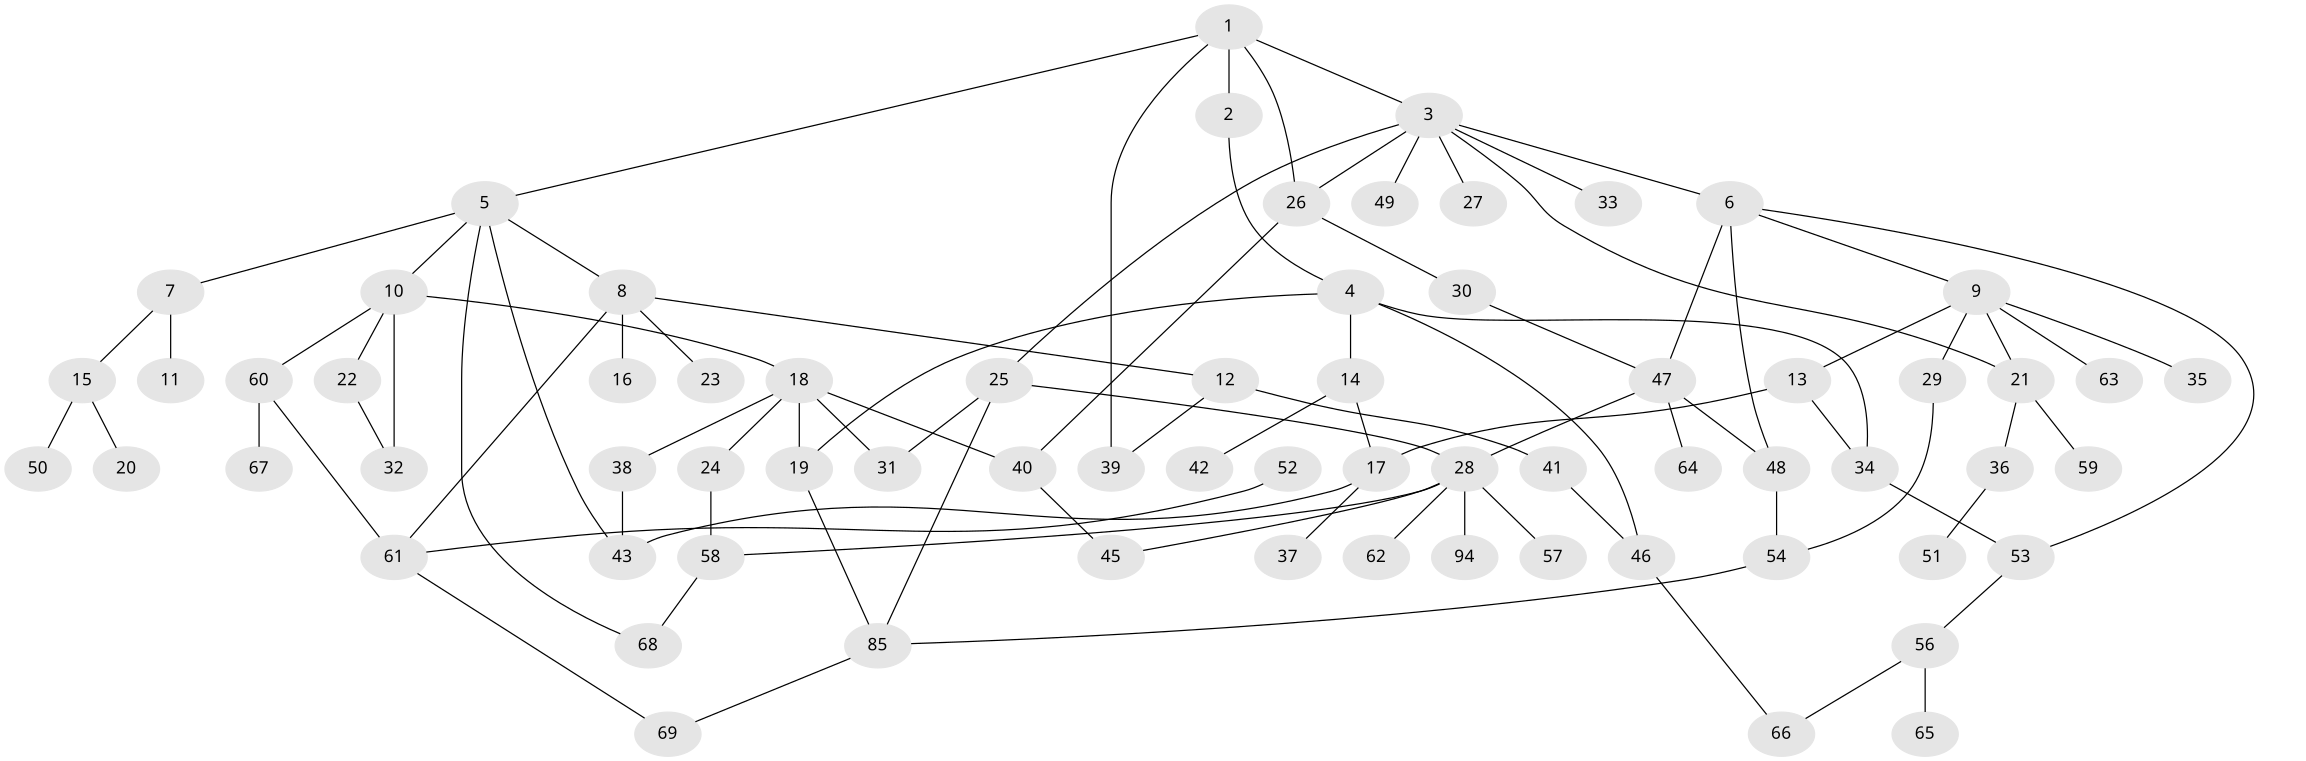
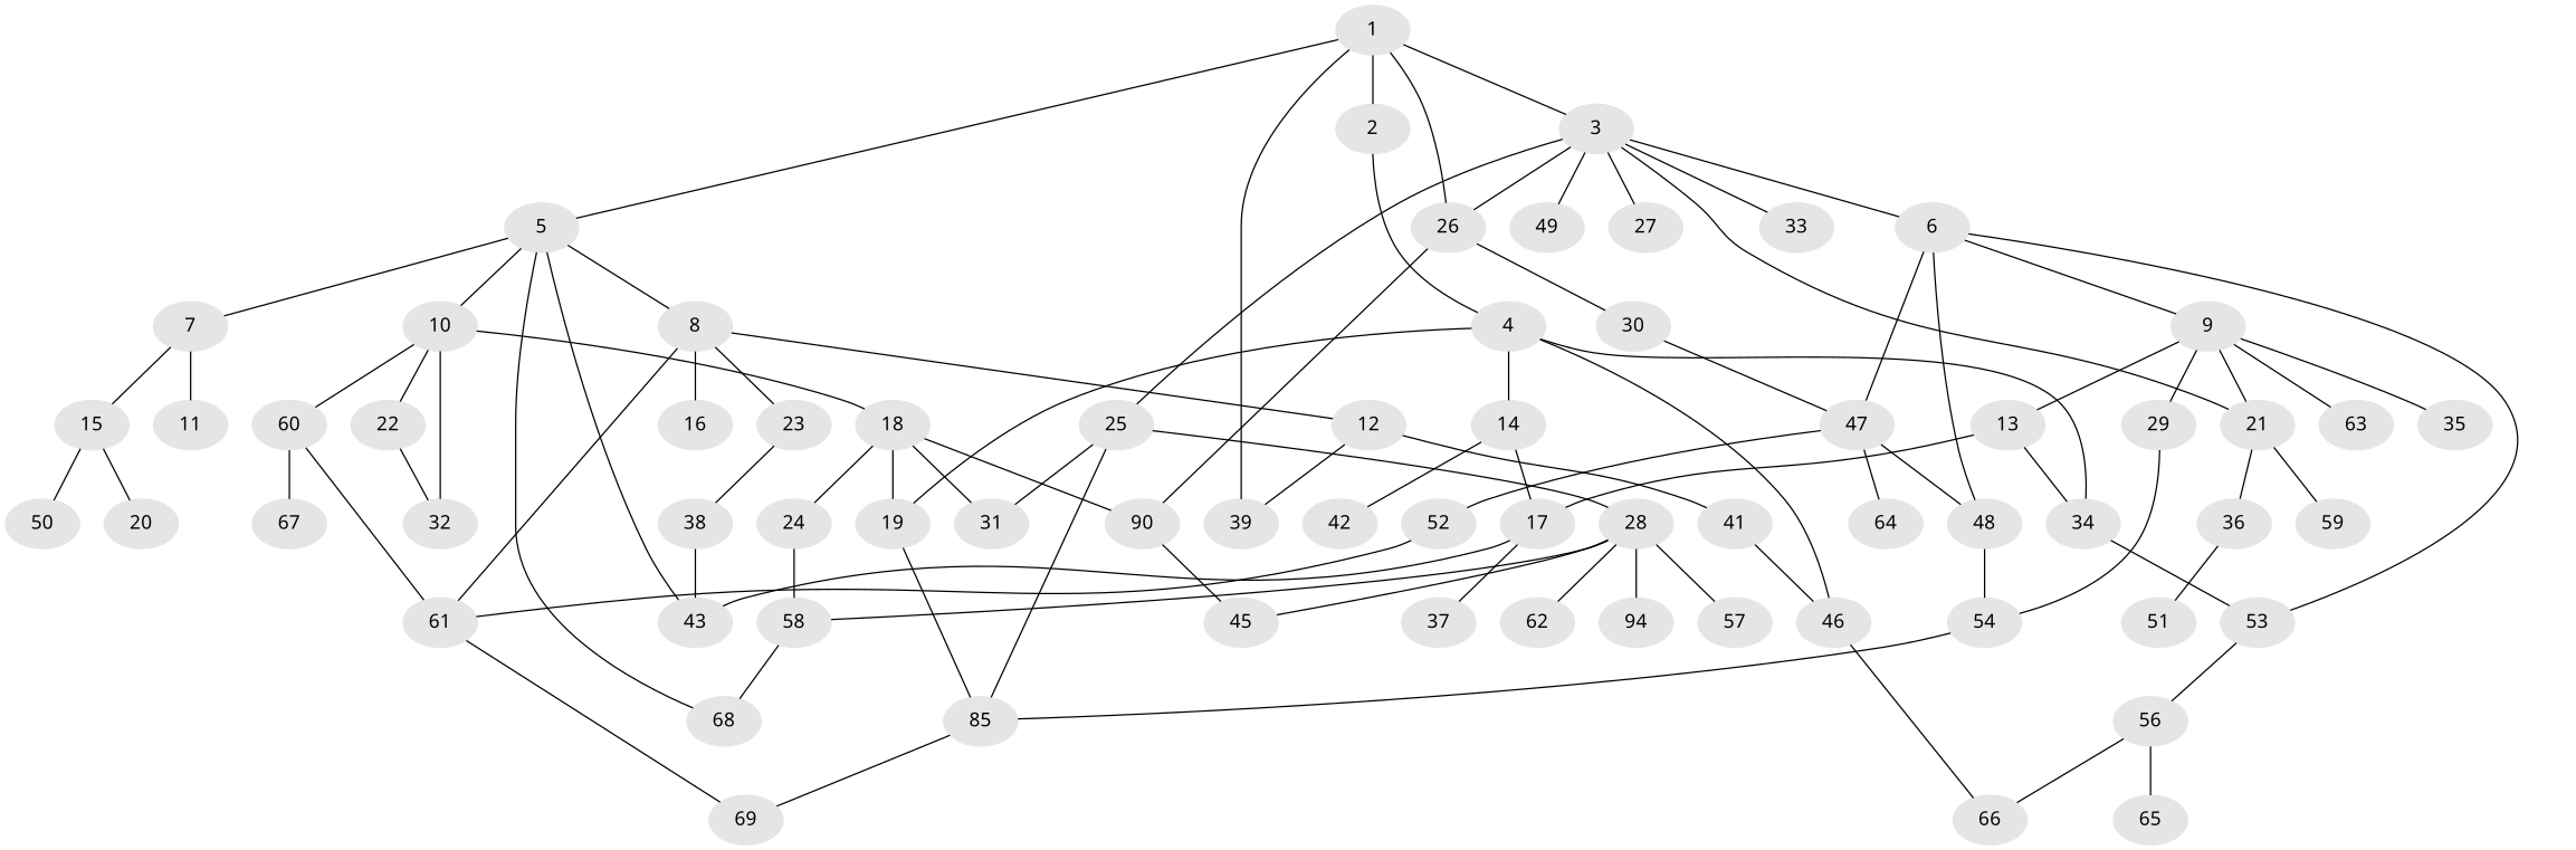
  graph {
    fontname="Noto Sans"
    node [color=gray90 fontname="Noto Sans" style=filled]
    edge [fontname="Noto Sans"]
    1
    2
    3
    5
    26
    39
    4
    6
    21
    25
    27
    33
    49
    7
    8
    10
    43
    68
-   40
+   40 [label=90]
    30
    14
    19
    34
    46
    9
    47
    48
    53
    36
    59
    31
    n32 [label=85]
    28
    17
    42
    66
    11
    15
    12
    16
    23
    61
    18
    22
    32
    60
    13
    29
    35
    63
    52
    64
    54
    56
    20
    50
    41
    69
    24
    38
    67
    37
    58
    45
    51
    n66 [label=94]
    57
    62
    65
    1 -- 2
    1 -- 3
    1 -- 5
    1 -- 26
    1 -- 39
    2 -- 4
    3 -- 26
    3 -- 6
    3 -- 21
    3 -- 25
    3 -- 27
    3 -- 33
    3 -- 49
    5 -- 7
    5 -- 8
    5 -- 10
    5 -- 43
    5 -- 68
    26 -- 40
    26 -- 30
    4 -- 14
    4 -- 19
    4 -- 34
    4 -- 46
    6 -- 9
    6 -- 47
    6 -- 48
    6 -- 53
    21 -- 36
    21 -- 59
    25 -- 31
    25 -- n32
    25 -- 28
    7 -- 11
    7 -- 15
    8 -- 12
    8 -- 16
    8 -- 23
    8 -- 61
    10 -- 18
    10 -- 22
    10 -- 32
    10 -- 60
    40 -- 45
    30 -- 47
    14 -- 17
    14 -- 42
    19 -- n32
    34 -- 53
    46 -- 66
    9 -- 21
    9 -- 13
    9 -- 29
    9 -- 35
    9 -- 63
    47 -- 48
-   47 -- 28
+   47 -- 52
    47 -- 64
    48 -- 54
    53 -- 56
    36 -- 51
    n32 -- 69
    28 -- 58
    28 -- 45
    28 -- n66
    28 -- 57
    28 -- 62
    17 -- 43
    17 -- 37
    15 -- 20
    15 -- 50
    12 -- 39
    12 -- 41
    61 -- 69
    18 -- 40
    18 -- 19
    18 -- 31
    18 -- 24
-   18 -- 38
+   23 -- 38
    22 -- 32
    60 -- 61
    60 -- 67
    13 -- 34
    13 -- 17
    29 -- 54
    52 -- 61
    54 -- n32
    56 -- 66
    56 -- 65
    41 -- 46
    24 -- 58
    38 -- 43
    58 -- 68
  }
